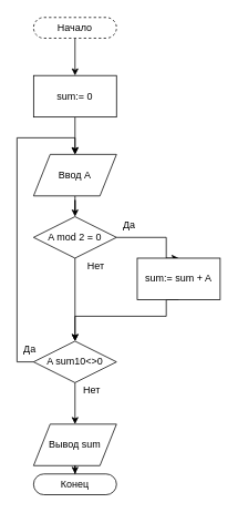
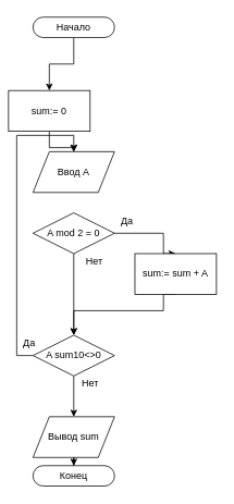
  <mxCell id="0" />
  <mxCell id="1" parent="0" />
  <mxCell id="2" style="edgeStyle=orthogonalEdgeStyle;rounded=0;orthogonalLoop=1;jettySize=auto;html=1;entryX=0.5;entryY=0;entryDx=0;entryDy=0;" parent="1" source="3" edge="1" target="5"><mxGeometry relative="1" as="geometry"><mxPoint x="135" y="89.857" as="targetPoint" /></mxGeometry></mxCell>
- <mxCell id="3" value="Начало" style="rounded=1;whiteSpace=wrap;html=1;arcSize=50;dashed=1;" parent="1" vertex="1"><mxGeometry x="40" y="20" width="100" height="25" as="geometry" /></mxCell>
+ <mxCell id="3" value="Начало" style="rounded=1;whiteSpace=wrap;html=1;arcSize=50;" parent="1" vertex="1"><mxGeometry x="40" y="20" width="100" height="25" as="geometry" /></mxCell>
  <mxCell id="4" style="edgeStyle=orthogonalEdgeStyle;rounded=0;orthogonalLoop=1;jettySize=auto;html=1;entryX=0.5;entryY=0;entryDx=0;entryDy=0;" parent="1" source="5" target="7" edge="1"><mxGeometry relative="1" as="geometry"><mxPoint x="134.667" y="159.833" as="targetPoint" /></mxGeometry></mxCell>
- <mxCell id="5" value="sum:= 0" style="rounded=0;whiteSpace=wrap;html=1;" parent="1" vertex="1"><mxGeometry x="40" y="90" width="100" height="50" as="geometry" /></mxCell>
- <mxCell id="6" style="edgeStyle=orthogonalEdgeStyle;rounded=0;orthogonalLoop=1;jettySize=auto;html=1;" parent="1" source="7" target="10" edge="1"><mxGeometry relative="1" as="geometry" /></mxCell>
+ <mxCell id="5" value="sum:= 0" style="rounded=0;whiteSpace=wrap;html=1;" parent="1" vertex="1"><mxGeometry x="10" y="110" width="100" height="50" as="geometry" /></mxCell>
  <mxCell id="7" value="Ввод A" style="shape=parallelogram;perimeter=parallelogramPerimeter;whiteSpace=wrap;html=1;" parent="1" vertex="1"><mxGeometry x="40" y="185" width="100" height="50" as="geometry" /></mxCell>
  <mxCell id="8" style="edgeStyle=orthogonalEdgeStyle;rounded=0;orthogonalLoop=1;jettySize=auto;html=1;entryX=0.5;entryY=0;entryDx=0;entryDy=0;" parent="1" source="10" target="20" edge="1"><mxGeometry relative="1" as="geometry"><mxPoint x="135" y="405" as="targetPoint" /></mxGeometry></mxCell>
  <mxCell id="9" style="edgeStyle=orthogonalEdgeStyle;rounded=0;orthogonalLoop=1;jettySize=auto;html=1;entryX=0.5;entryY=0;entryDx=0;entryDy=0;" parent="1" source="10" edge="1" target="13"><mxGeometry relative="1" as="geometry"><mxPoint x="269.667" y="325" as="targetPoint" /><Array as="points"><mxPoint x="200" y="285" /></Array></mxGeometry></mxCell>
  <mxCell id="10" value="A mod 2 = 0" style="rhombus;whiteSpace=wrap;html=1;" parent="1" vertex="1"><mxGeometry x="40" y="260" width="100" height="50" as="geometry" /></mxCell>
  <mxCell id="11" value="Нет" style="text;html=1;align=center;verticalAlign=middle;resizable=0;points=[];;autosize=1;" parent="1" vertex="1"><mxGeometry x="95" y="310" width="40" height="20" as="geometry" /></mxCell>
  <mxCell id="12" style="edgeStyle=orthogonalEdgeStyle;rounded=0;orthogonalLoop=1;jettySize=auto;html=1;entryX=0.5;entryY=0;entryDx=0;entryDy=0;exitX=0.5;exitY=1;exitDx=0;exitDy=0;" parent="1" target="20" edge="1" source="13"><mxGeometry relative="1" as="geometry"><mxPoint x="135" y="405" as="targetPoint" /><mxPoint x="270.588" y="364.706" as="sourcePoint" /><Array as="points"><mxPoint x="200" y="380" /><mxPoint x="90" y="380" /></Array></mxGeometry></mxCell>
  <mxCell id="13" value="sum:= sum + A" style="rounded=0;whiteSpace=wrap;html=1;" parent="1" vertex="1"><mxGeometry x="165" y="310" width="100" height="50" as="geometry" /></mxCell>
  <mxCell id="14" value="Да" style="text;html=1;align=center;verticalAlign=middle;resizable=0;points=[];;autosize=1;" parent="1" vertex="1"><mxGeometry x="140" y="260" width="30" height="20" as="geometry" /></mxCell>
  <mxCell id="15" style="edgeStyle=orthogonalEdgeStyle;rounded=0;orthogonalLoop=1;jettySize=auto;html=1;entryX=0.5;entryY=0;entryDx=0;entryDy=0;" parent="1" source="16" target="17" edge="1"><mxGeometry relative="1" as="geometry" /></mxCell>
  <mxCell id="16" value="Вывод sum" style="shape=parallelogram;perimeter=parallelogramPerimeter;whiteSpace=wrap;html=1;" parent="1" vertex="1"><mxGeometry x="40" y="510" width="100" height="50" as="geometry" /></mxCell>
  <mxCell id="17" value="Конец" style="rounded=1;whiteSpace=wrap;html=1;arcSize=50;" parent="1" vertex="1"><mxGeometry x="40" y="570" width="100" height="25" as="geometry" /></mxCell>
  <mxCell id="18" style="edgeStyle=orthogonalEdgeStyle;rounded=0;orthogonalLoop=1;jettySize=auto;html=1;entryX=0.5;entryY=0;entryDx=0;entryDy=0;exitX=0;exitY=0.5;exitDx=0;exitDy=0;" parent="1" source="20" target="7" edge="1"><mxGeometry relative="1" as="geometry"><Array as="points"><mxPoint x="20" y="435" /><mxPoint x="20" y="165" /><mxPoint x="90" y="165" /></Array></mxGeometry></mxCell>
  <mxCell id="19" style="edgeStyle=orthogonalEdgeStyle;rounded=0;orthogonalLoop=1;jettySize=auto;html=1;entryX=0.5;entryY=0;entryDx=0;entryDy=0;" parent="1" source="20" target="16" edge="1"><mxGeometry relative="1" as="geometry" /></mxCell>
  <mxCell id="20" value="&lt;span style=&quot;white-space: nowrap&quot;&gt;A sum10&amp;lt;&amp;gt;0&lt;/span&gt;" style="rhombus;whiteSpace=wrap;html=1;" parent="1" vertex="1"><mxGeometry x="40" y="410" width="100" height="50" as="geometry" /></mxCell>
  <mxCell id="21" value="Да" style="text;html=1;align=center;verticalAlign=middle;resizable=0;points=[];;autosize=1;" parent="1" vertex="1"><mxGeometry x="20" y="410" width="30" height="20" as="geometry" /></mxCell>
  <mxCell id="22" value="Нет" style="text;html=1;align=center;verticalAlign=middle;resizable=0;points=[];;autosize=1;" vertex="1" parent="1"><mxGeometry x="90" y="460" width="40" height="20" as="geometry" /></mxCell>
